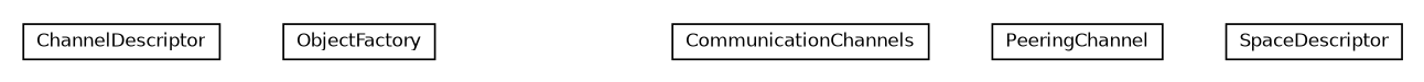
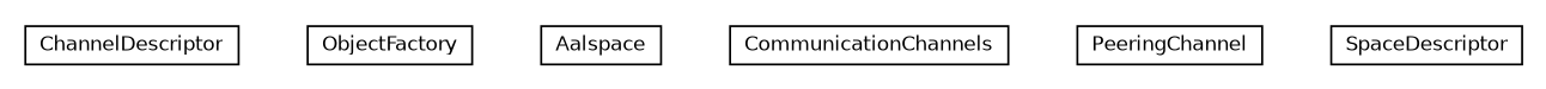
  digraph {
    nodesep=0.25
    ranksep=0.5
    node [fontcolor=black fontname=Helvetica fontsize=10.0 shape=plaintext]
    n1 [label=<<table title="org.universAAL.middleware.interfaces.aalspace.xml.model.ChannelDescriptor" border="0" cellborder="1" cellspacing="0" cellpadding="2" port="p" href="./ChannelDescriptor.html"> 		<tr><td><table border="0" cellspacing="0" cellpadding="1"> <tr><td align="center" balign="center"> ChannelDescriptor </td></tr> 		</table></td></tr> 		</table>>]
    n2 [label=<<table title="org.universAAL.middleware.interfaces.aalspace.xml.model.ObjectFactory" border="0" cellborder="1" cellspacing="0" cellpadding="2" port="p" href="./ObjectFactory.html"> 		<tr><td><table border="0" cellspacing="0" cellpadding="1"> <tr><td align="center" balign="center"> ObjectFactory </td></tr> 		</table></td></tr> 		</table>>]
+   n3 [label=<<table title="org.universAAL.middleware.interfaces.aalspace.xml.model.Aalspace" border="0" cellborder="1" cellspacing="0" cellpadding="2" port="p" href="./Aalspace.html"> 		<tr><td><table border="0" cellspacing="0" cellpadding="1"> <tr><td align="center" balign="center"> Aalspace </td></tr> 		</table></td></tr> 		</table>>]
    n4 [label=<<table title="org.universAAL.middleware.interfaces.aalspace.xml.model.Aalspace.CommunicationChannels" border="0" cellborder="1" cellspacing="0" cellpadding="2" port="p" href="./Aalspace.CommunicationChannels.html"> 		<tr><td><table border="0" cellspacing="0" cellpadding="1"> <tr><td align="center" balign="center"> CommunicationChannels </td></tr> 		</table></td></tr> 		</table>>]
    n5 [label=<<table title="org.universAAL.middleware.interfaces.aalspace.xml.model.Aalspace.PeeringChannel" border="0" cellborder="1" cellspacing="0" cellpadding="2" port="p" href="./Aalspace.PeeringChannel.html"> 		<tr><td><table border="0" cellspacing="0" cellpadding="1"> <tr><td align="center" balign="center"> PeeringChannel </td></tr> 		</table></td></tr> 		</table>>]
    n6 [label=<<table title="org.universAAL.middleware.interfaces.aalspace.xml.model.Aalspace.SpaceDescriptor" border="0" cellborder="1" cellspacing="0" cellpadding="2" port="p" href="./Aalspace.SpaceDescriptor.html"> 		<tr><td><table border="0" cellspacing="0" cellpadding="1"> <tr><td align="center" balign="center"> SpaceDescriptor </td></tr> 		</table></td></tr> 		</table>>]
  }
